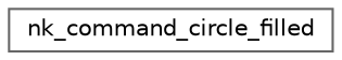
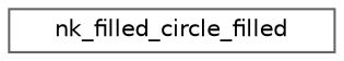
  digraph {
    rankdir=LR
-   n1 [color=grey40 fillcolor=white fontname=Helvetica fontsize=10 height=0.2 label=nk_command_circle_filled shape=box style=filled width=0.4]
+   n1 [color=grey40 fillcolor=white fontname=Helvetica fontsize=10 height=0.2 label=nk_filled_circle_filled shape=box style=filled width=0.4]
  }
